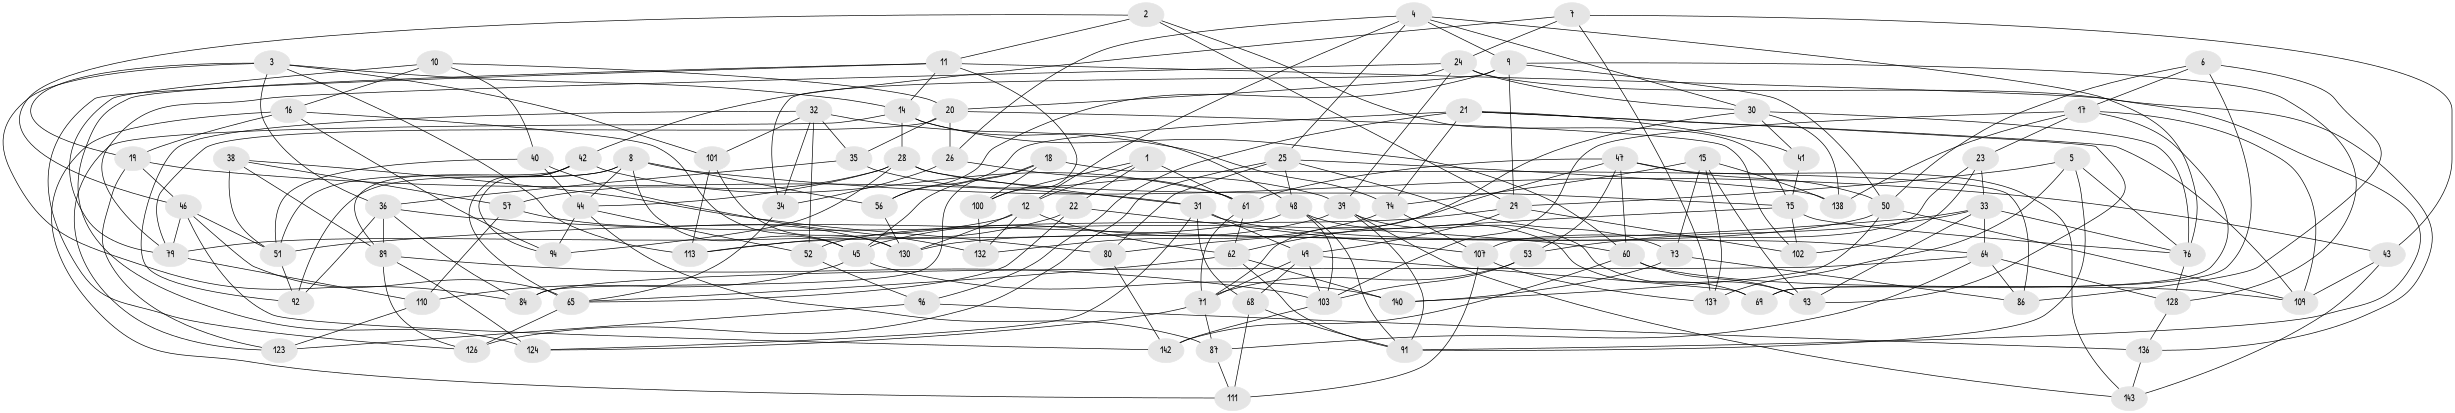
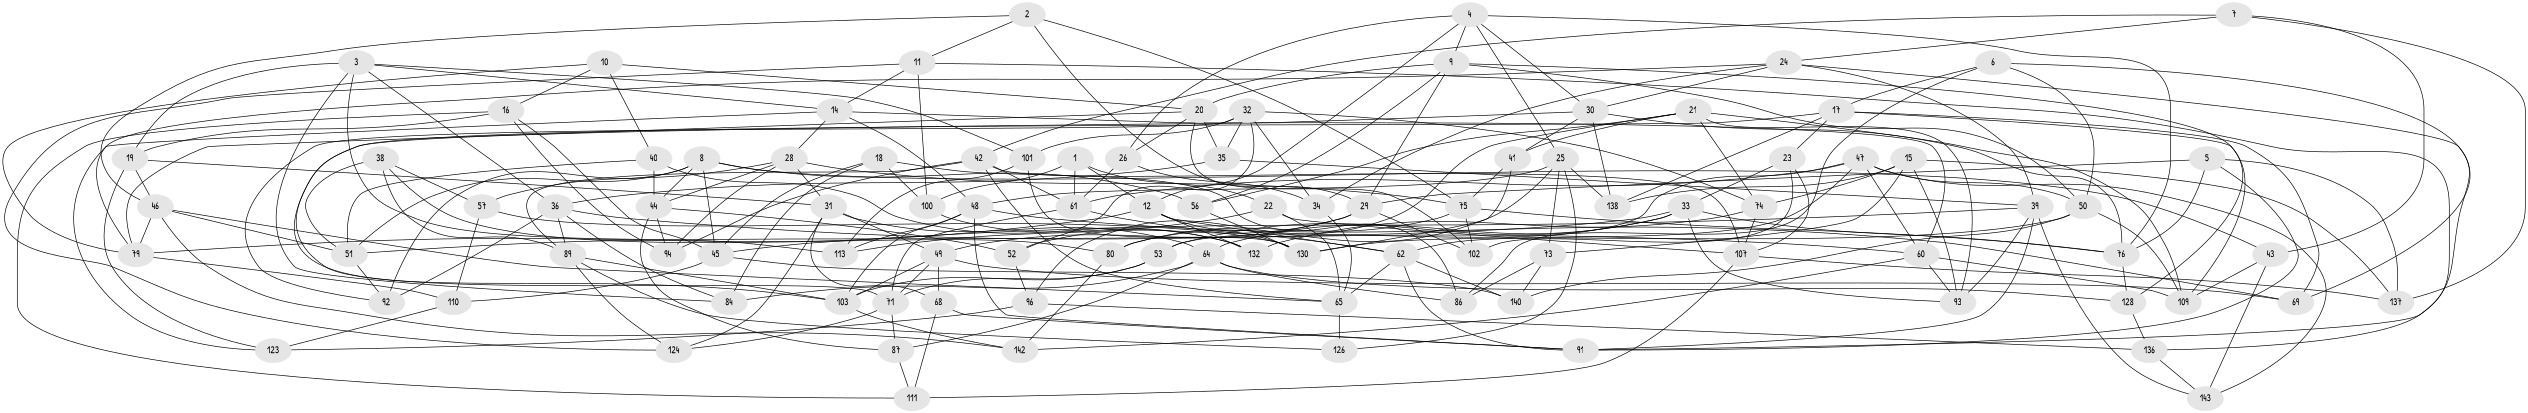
  graph {
    fontname="Patrick Hand"
    node [color=gray90 fontname="Patrick Hand" style=filled]
    edge [fontname="Patrick Hand"]
    12 [super="+67"]
    79 [super="+125"]
    62 [super="+95"]
    n4 [label=132]
    130 [super="+132"]
    1
    22
    61 [super="+144"]
    100
    113
    65 [super="+85"]
    107 [super="+133"]
    71 [super="+134"]
    11 [super="+13"]
    14 [super="+70"]
    124
    126
    136
    2
    29 [super="+104"]
    46 [super="+105"]
    75 [super="+108"]
    102
    49 [super="+121"]
    52
    51 [super="+59"]
    142
    76 [super="+145"]
    n29 [label=80]
    3 [super="+119"]
    19 [super="+97"]
    36 [super="+55"]
    84
    101
    28 [super="+120"]
    48 [super="+72"]
    60 [super="+117"]
    123
    31 [super="+78"]
    92
    89 [super="+118"]
    4 [super="+114"]
    9 [super="+58"]
    25 [super="+66"]
    26
    30 [super="+98"]
    50 [super="+54"]
    56
    20 [super="+27"]
    128
    73
    138
    34
    41
    5
    91 [super="+116"]
    137
    17 [super="+83"]
    69
    23
    103 [super="+129"]
    109 [super="+127"]
    6
    86
    140
    24 [super="+82"]
    39 [super="+63"]
    7
    42 [super="+106"]
    43
    94
    143
    8 [super="+139"]
    44 [super="+88"]
    45 [super="+112"]
    87
    110
    35
    16 [super="+77"]
    111
    10
    40
    57
    93 [super="+99"]
    15 [super="+37"]
    74 [super="+141"]
    33 [super="+115"]
    18
    64 [super="+135"]
    68
    21 [super="+131"]
    96
    53
    32 [super="+81"]
    38
    47 [super="+80"]
    12 -- 79
    12 -- 62
    12 -- n4
    12 -- 130
    79 -- 110
    62 -- 65
    62 -- 91
    62 -- 140
    1 -- 12
    1 -- 22
    1 -- 61
    1 -- 100
    22 -- 113
    22 -- 65
    22 -- 107
    61 -- 62
    61 -- 71
    100 -- n4
    65 -- 126
    107 -- 137
    107 -- 111
    71 -- 124
    71 -- 87
    11 -- 100
    11 -- 14
    11 -- 124
-   11 -- 126
    11 -- 136
    14 -- 28
    14 -- 48
    14 -- 60
    14 -- 123
    136 -- 143
    2 -- 11
    2 -- 29
    2 -- 46
    2 -- 75
    29 -- 102
    29 -- 49
    29 -- 52
    46 -- 79
    46 -- 65
    46 -- 51
    46 -- 142
    75 -- 102
    75 -- 76
    75 -- n29
    49 -- 71
    49 -- 69
    49 -- 103
    49 -- 68
    52 -- 96
    51 -- 92
    76 -- 128
    n29 -- 142
    3 -- 113
    3 -- 14
    3 -- 19
    3 -- 36
    3 -- 84
    3 -- 101
    19 -- 46
    19 -- 123
    19 -- 31
    36 -- 84
    36 -- 60
    36 -- 92
    36 -- 89
    101 -- 130
    101 -- 113
    28 -- 75
    28 -- 31
    28 -- 94
    28 -- 44
    28 -- 57
    48 -- 113
    48 -- 91
    48 -- 69
    48 -- 103
    60 -- 142
    60 -- 109
    60 -- 93
    31 -- 124
    31 -- 49
    31 -- 64
    31 -- 68
    89 -- 124
    89 -- 126
    89 -- 103
    4 -- 12
    4 -- 76
    4 -- 9
    4 -- 25
    4 -- 26
    4 -- 30
    9 -- 29
    9 -- 50
    9 -- 56
    9 -- 20
    9 -- 128
    25 -- 126
    25 -- n29
    25 -- 48
    25 -- 73
    25 -- 138
    26 -- 61
    26 -- 34
    30 -- 71
    30 -- 76
    30 -- 138
    30 -- 41
    50 -- 130
    50 -- 109
    50 -- 140
    56 -- 130
    20 -- 79
    20 -- 102
    20 -- 26
    20 -- 35
    128 -- 136
    73 -- 86
    73 -- 140
    34 -- 65
+   41 -- 130
    41 -- 75
    5 -- 29
    5 -- 76
    5 -- 91
    5 -- 137
    17 -- 138
    17 -- 69
    17 -- 23
    17 -- 103
    17 -- 109
    23 -- 107
    23 -- 102
    23 -- 33
    103 -- 142
    6 -- 50
    6 -- 17
    6 -- 69
    6 -- 86
    24 -- 79
    24 -- 30
    24 -- 34
    24 -- 91
    24 -- 39
    39 -- 91
    39 -- 143
    39 -- 45
    39 -- 93
    7 -- 137
    7 -- 24
    7 -- 42
    7 -- 43
    42 -- 61
    42 -- 65
+   42 -- 107
    42 -- 89
    42 -- 94
    43 -- 109
    43 -- 143
    8 -- 51
    8 -- 92
    8 -- 56
    8 -- 43
    8 -- 44
    8 -- 45
    44 -- 52
    44 -- 94
    44 -- 87
    45 -- 140
    45 -- 110
    87 -- 111
    110 -- 123
    35 -- 36
    35 -- 39
    16 -- 19 [weight=2]
    16 -- 94
    16 -- 45
    16 -- 111
    10 -- 79
    10 -- 20
    10 -- 16
    10 -- 40
    40 -- n4
    40 -- 51
    40 -- 44
    57 -- 130
    57 -- 110
    15 -- 73
    15 -- 138
    15 -- 137
    15 -- 93
    15 -- 74 [weight=2]
    74 -- n4
    74 -- 107
    33 -- 51
    33 -- 76
    33 -- 93
    33 -- 64
    33 -- 53
    18 -- 100
    18 -- 84
    18 -- 86
    18 -- 45
    64 -- 84
    64 -- 128
    64 -- 86
    64 -- 87
    68 -- 91
    68 -- 111
    21 -- 56
    21 -- 41
    21 -- 109
    21 -- 93
    21 -- 74
    21 -- 96
    96 -- 136
    96 -- 123
    53 -- 71
    53 -- 103
    32 -- 52
    32 -- 101
    32 -- 92
    32 -- 34
    32 -- 35
    32 -- 74
    38 -- 51
    38 -- n29
    38 -- 89
    38 -- 57
    47 -- 62
    47 -- 61
    47 -- 60
    47 -- 50
    47 -- 143
    47 -- 53
  }
